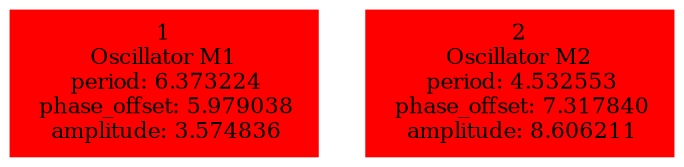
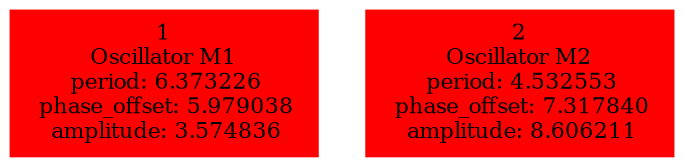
  digraph {
    forcelabels=true
    node [color=red fontsize=8 shape=box style=filled]
-   n1 [label=<1<BR />Oscillator M1<BR /> period: 6.373224<BR /> phase_offset: 5.979038<BR /> amplitude: 3.574836>]
+   n1 [label=<1<BR />Oscillator M1<BR /> period: 6.373226<BR /> phase_offset: 5.979038<BR /> amplitude: 3.574836>]
    n2 [label=<2<BR />Oscillator M2<BR /> period: 4.532553<BR /> phase_offset: 7.317840<BR /> amplitude: 8.606211>]
  }
